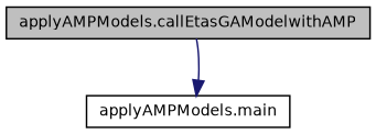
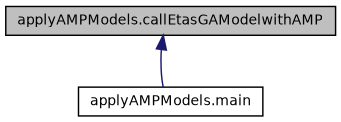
  digraph {
    rankdir=TB
    node [color=black fontname=Helvetica fontsize=10 shape=record style=filled]
    n1 [fillcolor=grey75 fontcolor=black height=0.2 label="applyAMPModels.callEtasGAModelwithAMP" width=0.4]
    n2 [fillcolor=white height=0.2 label="applyAMPModels.main" width=0.4]
-   n2 -> n1 [color=midnightblue dir=back fontname=Helvetica fontsize=10 labelfontname=Helvetica labelfontsize=10 style=solid]
+   n1 -> n2 [color=midnightblue dir=back fontname=Helvetica fontsize=10 labelfontname=Helvetica labelfontsize=10 style=solid]
  }
